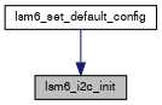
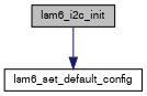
  digraph {
    rankdir=TB
    node [color=black fontname=FreeSans fontsize=10 shape=record style=filled]
    n1 [fillcolor=grey75 fontcolor=black height=0.2 label=lsm6_i2c_init width=0.4]
    n2 [fillcolor=white height=0.2 label=lsm6_set_default_config width=0.4]
-   n2 -> n1 [color=midnightblue fontname=FreeSans fontsize=10 labelfontname=FreeSans labelfontsize=10 style=solid]
+   n1 -> n2 [color=midnightblue fontname=FreeSans fontsize=10 labelfontname=FreeSans labelfontsize=10 style=solid]
  }
